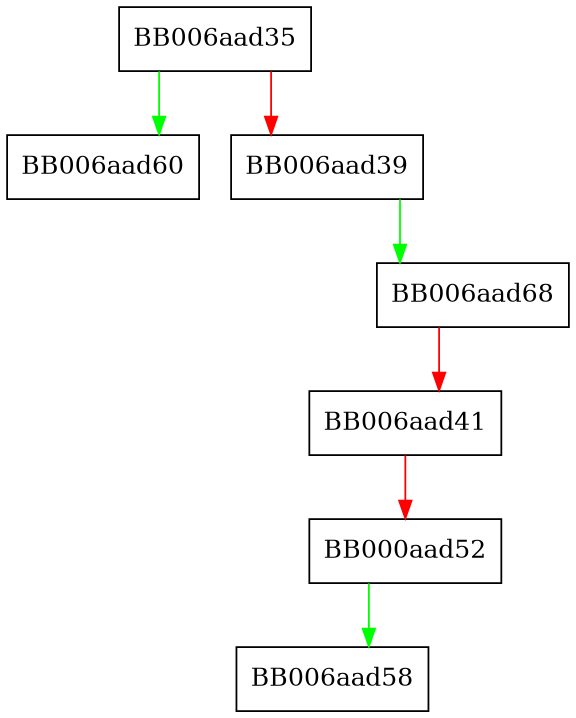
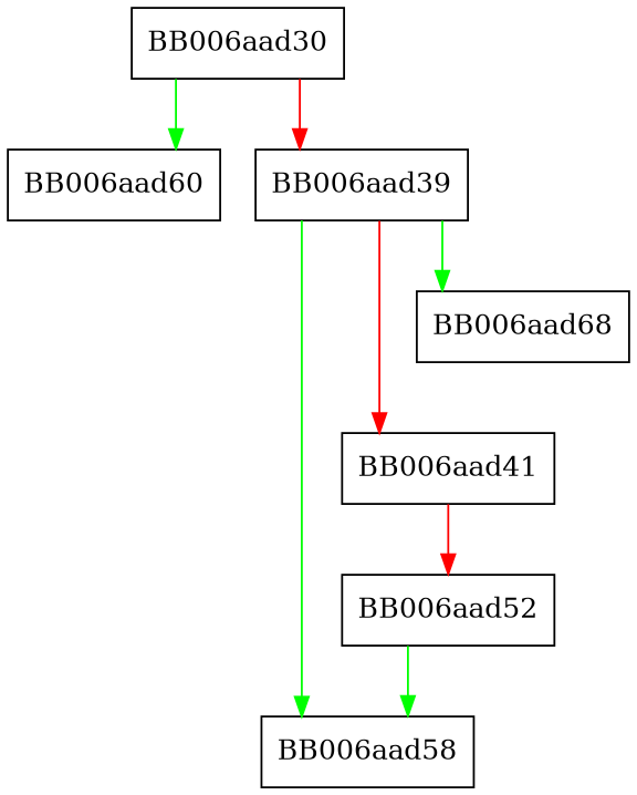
  digraph {
    splines=ortho
    node [shape=box]
    edge [color=green]
-   BB006aad30 [label=BB006aad35]
+   BB006aad30
    BB006aad60
    BB006aad39
    BB006aad58
    BB006aad41
    BB006aad68
-   BB006aad52 [label=BB000aad52]
+   BB006aad52
    BB006aad30 -> BB006aad60
    BB006aad30 -> BB006aad39 [color=red]
-   BB006aad68 -> BB006aad41 [color=red]
+   BB006aad39 -> BB006aad58
+   BB006aad39 -> BB006aad41 [color=red]
    BB006aad39 -> BB006aad68
    BB006aad41 -> BB006aad52 [color=red]
    BB006aad52 -> BB006aad58
  }
